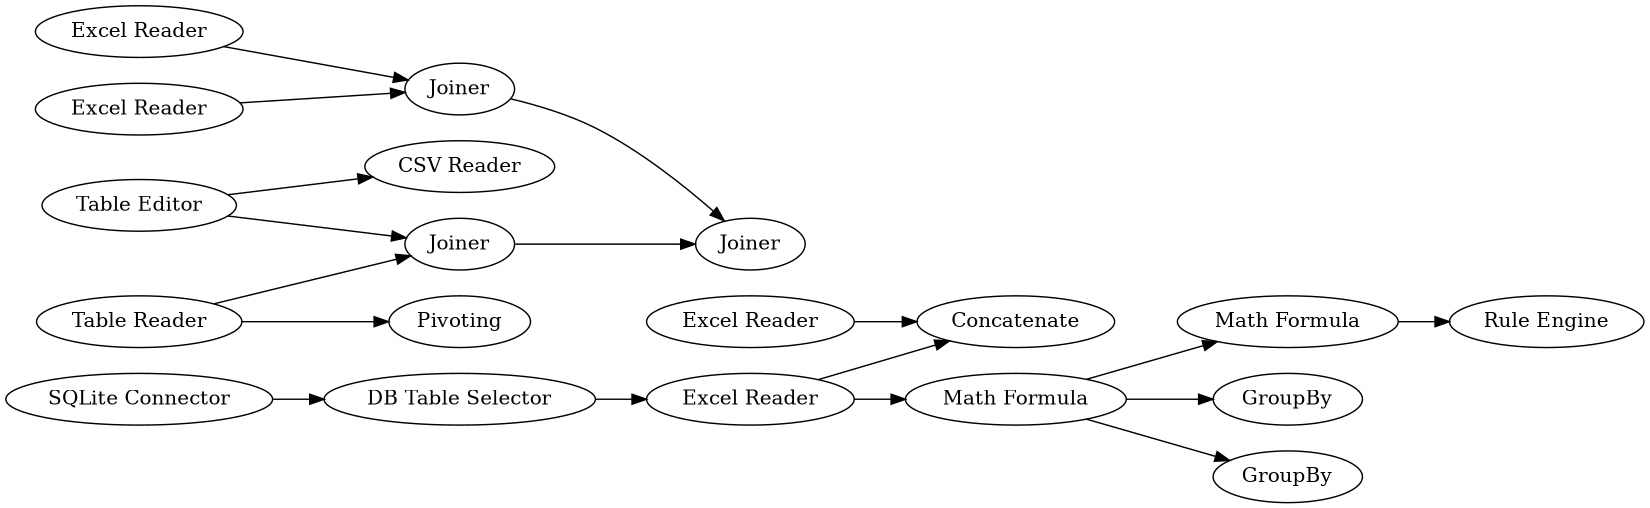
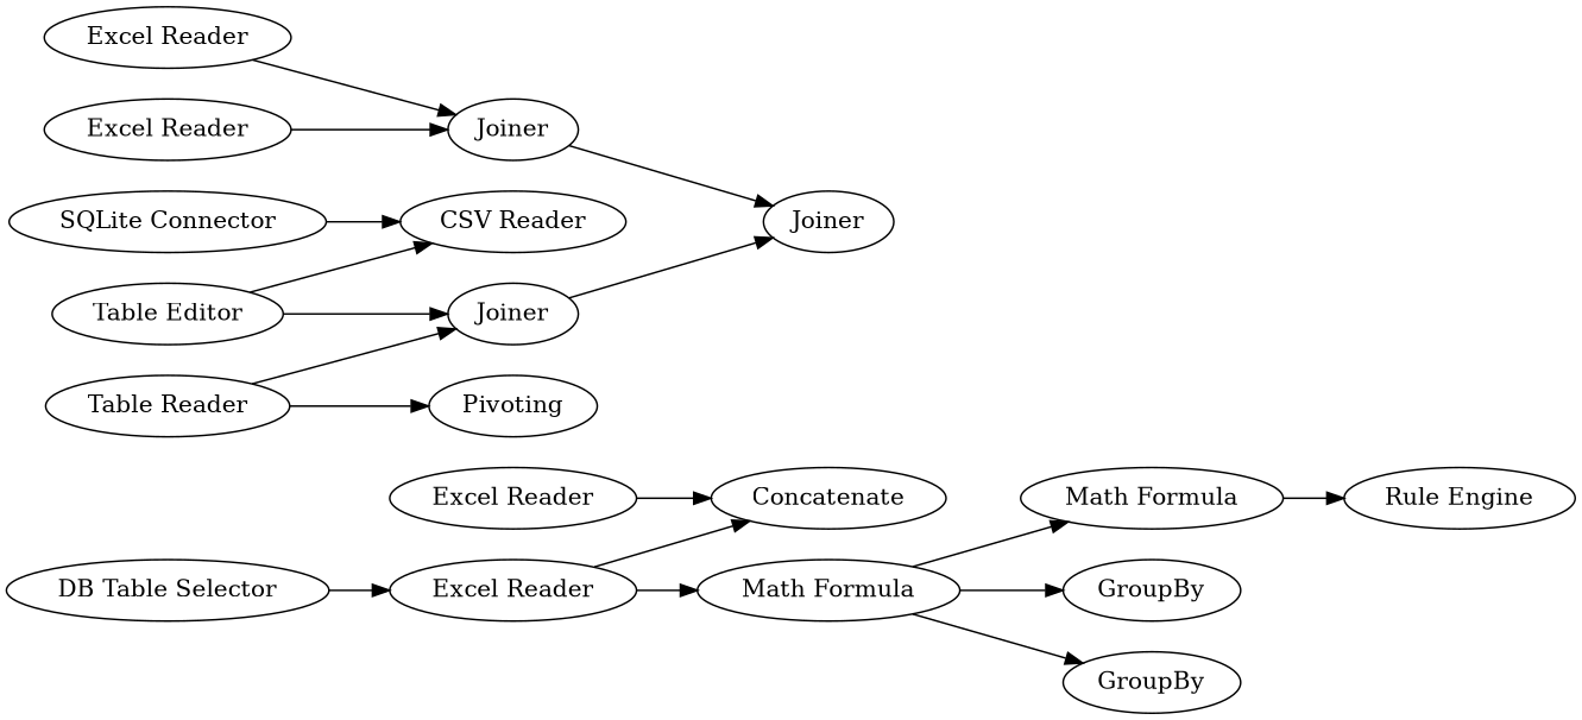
  digraph {
    rankdir=LR
    n1 [label="Math Formula"]
    n2 [label="Math Formula"]
    n3 [label=GroupBy]
    n4 [label=GroupBy]
    n5 [label="Rule Engine"]
    n6 [label="Excel Reader"]
    n7 [label=Concatenate]
    n8 [label=Joiner]
    n9 [label=Joiner]
    n10 [label="Excel Reader"]
    n11 [label="Excel Reader"]
    n12 [label=Joiner]
    n13 [label=Pivoting]
    n14 [label="Excel Reader"]
    n15 [label="Table Editor"]
    n16 [label="CSV Reader"]
    n17 [label="Table Reader"]
    n18 [label="SQLite Connector"]
    n19 [label="DB Table Selector"]
    n1 -> n2
    n1 -> n3
    n1 -> n4
    n2 -> n5
    n6 -> n1
    n6 -> n7
    n8 -> n9
    n10 -> n7
    n11 -> n12
    n12 -> n9
    n14 -> n12
    n15 -> n8
    n15 -> n16
    n17 -> n8
    n17 -> n13
-   n18 -> n19
+   n18 -> n16
    n19 -> n6
  }
